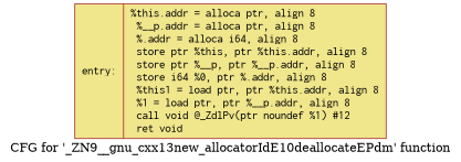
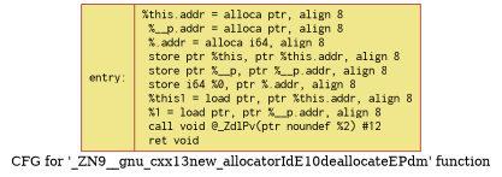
  digraph {
    label="CFG for '_ZN9__gnu_cxx13new_allocatorIdE10deallocateEPdm' function"
    rankdir=LR
-   n1 [color=brown fillcolor=khaki fontname=Courier label="{entry:\l|  %this.addr = alloca ptr, align 8\l  %__p.addr = alloca ptr, align 8\l  %.addr = alloca i64, align 8\l  store ptr %this, ptr %this.addr, align 8\l  store ptr %__p, ptr %__p.addr, align 8\l  store i64 %0, ptr %.addr, align 8\l  %this1 = load ptr, ptr %this.addr, align 8\l  %1 = load ptr, ptr %__p.addr, align 8\l  call void @_ZdlPv(ptr noundef %1) #12\l  ret void\l}" shape=record style=filled]
+   n1 [color=brown fillcolor=khaki fontname=Courier label="{entry:\l|  %this.addr = alloca ptr, align 8\l  %__p.addr = alloca ptr, align 8\l  %.addr = alloca i64, align 8\l  store ptr %this, ptr %this.addr, align 8\l  store ptr %__p, ptr %__p.addr, align 8\l  store i64 %0, ptr %.addr, align 8\l  %this1 = load ptr, ptr %this.addr, align 8\l  %1 = load ptr, ptr %__p.addr, align 8\l  call void @_ZdlPv(ptr noundef %2) #12\l  ret void\l}" shape=record style=filled]
  }
